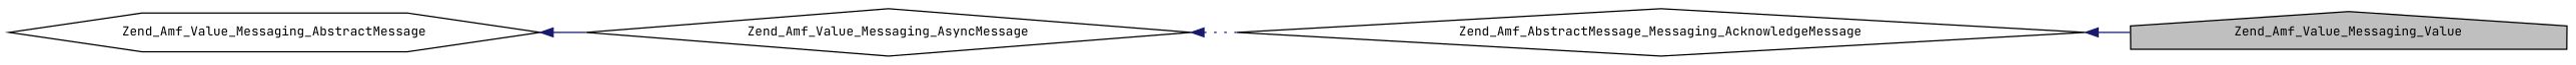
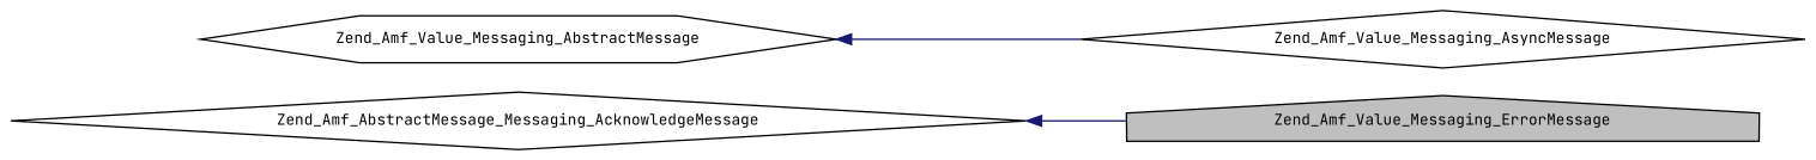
  digraph {
    fontname="JetBrains Mono"
    rankdir=LR
    node [color=black fillcolor=white fontname="JetBrains Mono" fontsize=10 shape=diamond style=filled]
    edge [color=midnightblue dir=back fontname="JetBrains Mono" fontsize=10 labelfontname=Helvetica labelfontsize=10 style=solid]
-   n1 [fillcolor=grey75 fontcolor=black height=0.2 label=Zend_Amf_Value_Messaging_Value shape=house width=0.4]
+   n1 [fillcolor=grey75 fontcolor=black height=0.2 label=Zend_Amf_Value_Messaging_ErrorMessage shape=house width=0.4]
    n2 [height=0.2 label=Zend_Amf_AbstractMessage_Messaging_AcknowledgeMessage width=0.4]
    n3 [height=0.2 label=Zend_Amf_Value_Messaging_AsyncMessage width=0.4]
    n4 [height=0.2 label=Zend_Amf_Value_Messaging_AbstractMessage shape=hexagon width=0.4]
    n2 -> n1
-   n3 -> n2 [style=dotted]
    n4 -> n3
  }
